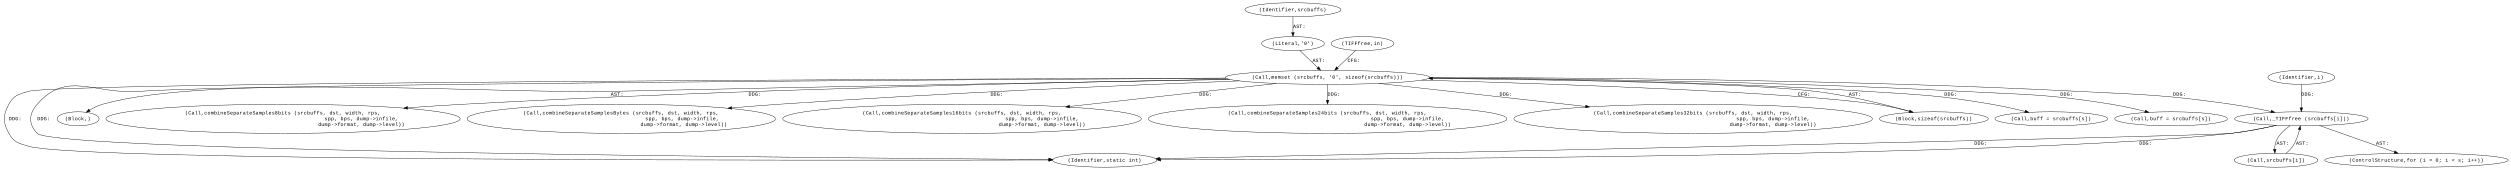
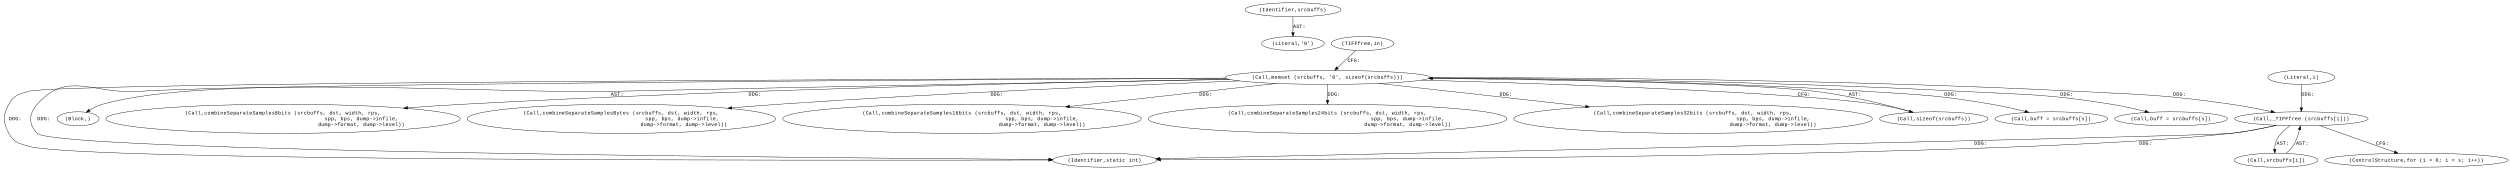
  digraph {
    fontname="Liberation Mono"
    node [fontname="Liberation Mono"]
    edge [fontname="Liberation Mono"]
    n1 [label="(Call,_TIFFfree (srcbuffs[i]))"]
    n2 [label="(ControlStructure,for (i = 0; i < s; i++))"]
    n3 [label="(Identifier,static int)"]
    n4 [label="(Call,srcbuffs[i])"]
    n5 [label="(Call,memset (srcbuffs, '\0', sizeof(srcbuffs)))"]
    n6 [label="(Block,)"]
    n7 [label="(Call,combineSeparateSamples8bits (srcbuffs, dst, width, rps,\n                                                 spp, bps, dump->infile,\n                                                 dump->format, dump->level))"]
    n8 [label="(Call,combineSeparateSamplesBytes (srcbuffs, dst, width, rps,\n                                       spp, bps, dump->infile, \n                                       dump->format, dump->level))"]
    n9 [label="(Call,combineSeparateSamples16bits (srcbuffs, dst, width, rps,\n                                                  spp, bps, dump->infile,\n                                                  dump->format, dump->level))"]
    n10 [label="(Call,combineSeparateSamples24bits (srcbuffs, dst, width, rps,\n                                                  spp, bps, dump->infile,\n                                                  dump->format, dump->level))"]
    n11 [label="(Call,combineSeparateSamples32bits (srcbuffs, dst, width, rps,\n                                                  spp, bps, dump->infile,\n                                                  dump->format, dump->level))"]
-   n12 [label="(Block,sizeof(srcbuffs))"]
+   n12 [label="(Call,sizeof(srcbuffs))"]
    n13 [label="(Call,buff = srcbuffs[s])"]
    n14 [label="(Call,buff = srcbuffs[s])"]
-   n15 [label="(Identifier,i)"]
+   n15 [label="(Literal,i)"]
    n16 [label="(Identifier,srcbuffs)"]
    n17 [label="(Literal,'\0')"]
    n18 [label="(TIFFfree,in)"]
-   n1 -> n2 [label="AST: "]
+   n1 -> n2 [label="CFG: "]
    n1 -> n3 [label="DDG: "]
    n1 -> n3 [label="DDG: "]
    n1 -> n4 [label="AST: "]
    n4 -> n1 [label="AST: "]
    n5 -> n1 [label="DDG: "]
    n5 -> n3 [label="DDG: "]
    n5 -> n3 [label="DDG: "]
    n5 -> n6 [label="AST: "]
    n5 -> n7 [label="DDG: "]
    n5 -> n8 [label="DDG: "]
    n5 -> n9 [label="DDG: "]
    n5 -> n10 [label="DDG: "]
    n5 -> n11 [label="DDG: "]
    n5 -> n12 [label="CFG: "]
    n5 -> n13 [label="DDG: "]
    n5 -> n14 [label="DDG: "]
    n12 -> n5 [label="AST: "]
    n15 -> n1 [label="DDG: "]
    n16 -> n17 [label="AST: "]
-   n17 -> n5 [label="AST: "]
    n18 -> n5 [label="CFG: "]
  }
